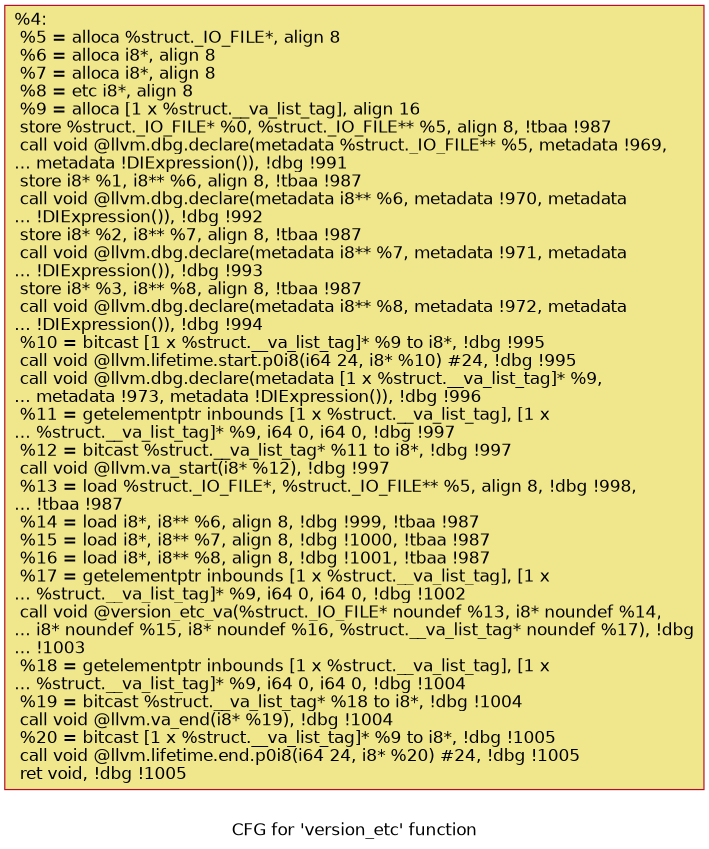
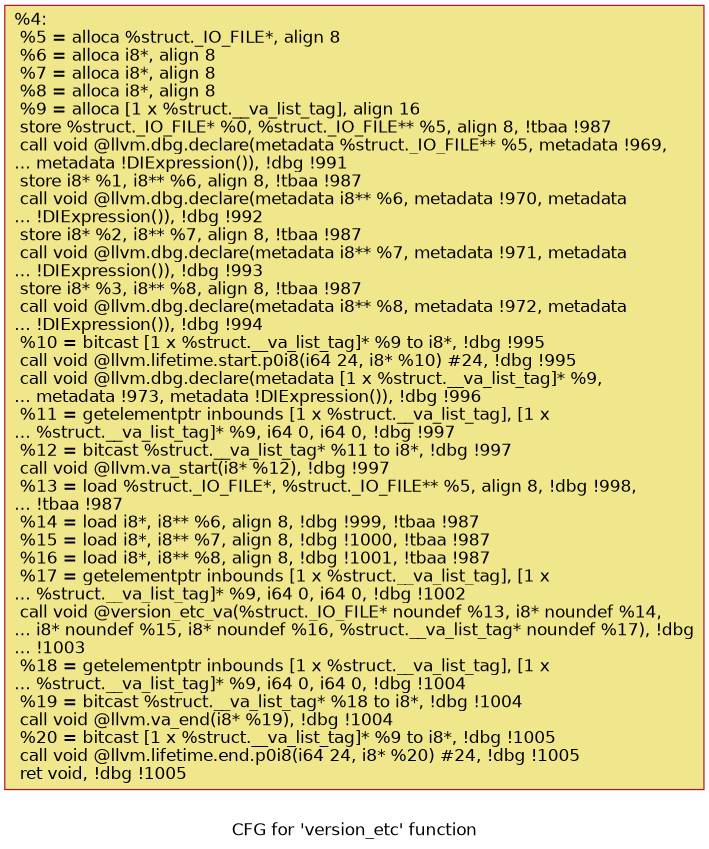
  digraph {
    label="CFG for 'version_etc' function"
    fontname="DejaVu Sans"
-   n1 [color="#b70d28ff" fillcolor=khaki label="{%4:\l  %5 = alloca %struct._IO_FILE*, align 8\l  %6 = alloca i8*, align 8\l  %7 = alloca i8*, align 8\l  %8 = etc i8*, align 8\l  %9 = alloca [1 x %struct.__va_list_tag], align 16\l  store %struct._IO_FILE* %0, %struct._IO_FILE** %5, align 8, !tbaa !987\l  call void @llvm.dbg.declare(metadata %struct._IO_FILE** %5, metadata !969,\l... metadata !DIExpression()), !dbg !991\l  store i8* %1, i8** %6, align 8, !tbaa !987\l  call void @llvm.dbg.declare(metadata i8** %6, metadata !970, metadata\l... !DIExpression()), !dbg !992\l  store i8* %2, i8** %7, align 8, !tbaa !987\l  call void @llvm.dbg.declare(metadata i8** %7, metadata !971, metadata\l... !DIExpression()), !dbg !993\l  store i8* %3, i8** %8, align 8, !tbaa !987\l  call void @llvm.dbg.declare(metadata i8** %8, metadata !972, metadata\l... !DIExpression()), !dbg !994\l  %10 = bitcast [1 x %struct.__va_list_tag]* %9 to i8*, !dbg !995\l  call void @llvm.lifetime.start.p0i8(i64 24, i8* %10) #24, !dbg !995\l  call void @llvm.dbg.declare(metadata [1 x %struct.__va_list_tag]* %9,\l... metadata !973, metadata !DIExpression()), !dbg !996\l  %11 = getelementptr inbounds [1 x %struct.__va_list_tag], [1 x\l... %struct.__va_list_tag]* %9, i64 0, i64 0, !dbg !997\l  %12 = bitcast %struct.__va_list_tag* %11 to i8*, !dbg !997\l  call void @llvm.va_start(i8* %12), !dbg !997\l  %13 = load %struct._IO_FILE*, %struct._IO_FILE** %5, align 8, !dbg !998,\l... !tbaa !987\l  %14 = load i8*, i8** %6, align 8, !dbg !999, !tbaa !987\l  %15 = load i8*, i8** %7, align 8, !dbg !1000, !tbaa !987\l  %16 = load i8*, i8** %8, align 8, !dbg !1001, !tbaa !987\l  %17 = getelementptr inbounds [1 x %struct.__va_list_tag], [1 x\l... %struct.__va_list_tag]* %9, i64 0, i64 0, !dbg !1002\l  call void @version_etc_va(%struct._IO_FILE* noundef %13, i8* noundef %14,\l... i8* noundef %15, i8* noundef %16, %struct.__va_list_tag* noundef %17), !dbg\l... !1003\l  %18 = getelementptr inbounds [1 x %struct.__va_list_tag], [1 x\l... %struct.__va_list_tag]* %9, i64 0, i64 0, !dbg !1004\l  %19 = bitcast %struct.__va_list_tag* %18 to i8*, !dbg !1004\l  call void @llvm.va_end(i8* %19), !dbg !1004\l  %20 = bitcast [1 x %struct.__va_list_tag]* %9 to i8*, !dbg !1005\l  call void @llvm.lifetime.end.p0i8(i64 24, i8* %20) #24, !dbg !1005\l  ret void, !dbg !1005\l}" shape=record style=filled fontname="DejaVu Sans"]
+   n1 [color="#b70d28ff" fillcolor=khaki label="{%4:\l  %5 = alloca %struct._IO_FILE*, align 8\l  %6 = alloca i8*, align 8\l  %7 = alloca i8*, align 8\l  %8 = alloca i8*, align 8\l  %9 = alloca [1 x %struct.__va_list_tag], align 16\l  store %struct._IO_FILE* %0, %struct._IO_FILE** %5, align 8, !tbaa !987\l  call void @llvm.dbg.declare(metadata %struct._IO_FILE** %5, metadata !969,\l... metadata !DIExpression()), !dbg !991\l  store i8* %1, i8** %6, align 8, !tbaa !987\l  call void @llvm.dbg.declare(metadata i8** %6, metadata !970, metadata\l... !DIExpression()), !dbg !992\l  store i8* %2, i8** %7, align 8, !tbaa !987\l  call void @llvm.dbg.declare(metadata i8** %7, metadata !971, metadata\l... !DIExpression()), !dbg !993\l  store i8* %3, i8** %8, align 8, !tbaa !987\l  call void @llvm.dbg.declare(metadata i8** %8, metadata !972, metadata\l... !DIExpression()), !dbg !994\l  %10 = bitcast [1 x %struct.__va_list_tag]* %9 to i8*, !dbg !995\l  call void @llvm.lifetime.start.p0i8(i64 24, i8* %10) #24, !dbg !995\l  call void @llvm.dbg.declare(metadata [1 x %struct.__va_list_tag]* %9,\l... metadata !973, metadata !DIExpression()), !dbg !996\l  %11 = getelementptr inbounds [1 x %struct.__va_list_tag], [1 x\l... %struct.__va_list_tag]* %9, i64 0, i64 0, !dbg !997\l  %12 = bitcast %struct.__va_list_tag* %11 to i8*, !dbg !997\l  call void @llvm.va_start(i8* %12), !dbg !997\l  %13 = load %struct._IO_FILE*, %struct._IO_FILE** %5, align 8, !dbg !998,\l... !tbaa !987\l  %14 = load i8*, i8** %6, align 8, !dbg !999, !tbaa !987\l  %15 = load i8*, i8** %7, align 8, !dbg !1000, !tbaa !987\l  %16 = load i8*, i8** %8, align 8, !dbg !1001, !tbaa !987\l  %17 = getelementptr inbounds [1 x %struct.__va_list_tag], [1 x\l... %struct.__va_list_tag]* %9, i64 0, i64 0, !dbg !1002\l  call void @version_etc_va(%struct._IO_FILE* noundef %13, i8* noundef %14,\l... i8* noundef %15, i8* noundef %16, %struct.__va_list_tag* noundef %17), !dbg\l... !1003\l  %18 = getelementptr inbounds [1 x %struct.__va_list_tag], [1 x\l... %struct.__va_list_tag]* %9, i64 0, i64 0, !dbg !1004\l  %19 = bitcast %struct.__va_list_tag* %18 to i8*, !dbg !1004\l  call void @llvm.va_end(i8* %19), !dbg !1004\l  %20 = bitcast [1 x %struct.__va_list_tag]* %9 to i8*, !dbg !1005\l  call void @llvm.lifetime.end.p0i8(i64 24, i8* %20) #24, !dbg !1005\l  ret void, !dbg !1005\l}" shape=record style=filled fontname="DejaVu Sans"]
  }
